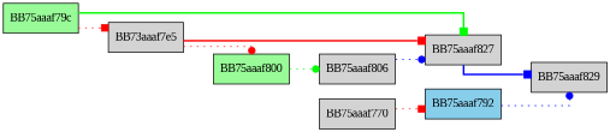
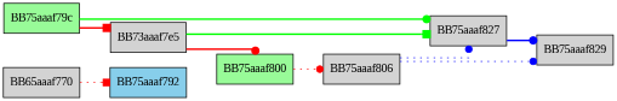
  digraph {
    fontname="Liberation Serif"
    rankdir=LR
    splines=ortho
    node [fillcolor=lightgrey fontname="Liberation Serif" shape=box style=filled]
    edge [arrowhead=dot color=red fontname="Liberation Serif" style=dotted]
    BB75aaaf792 [fillcolor=skyblue]
-   BB75aaaf770
+   BB75aaaf770 [label=BB65aaaf770]
    BB75aaaf79c [fillcolor=palegreen]
    BB75aaaf827
    n5 [label=BB73aaaf7e5]
    BB75aaaf829
    BB75aaaf800 [fillcolor=palegreen]
    BB75aaaf806
-   BB75aaaf792 -> BB75aaaf829 [color=blue]
+   BB75aaaf806 -> BB75aaaf829 [color=blue]
    BB75aaaf770 -> BB75aaaf792 [arrowhead=box]
-   BB75aaaf79c -> BB75aaaf827 [arrowhead=box color=green style=bold]
-   BB75aaaf79c -> n5 [arrowhead=box]
-   BB75aaaf827 -> BB75aaaf829 [arrowhead=box color=blue style=bold]
-   n5 -> BB75aaaf827 [arrowhead=box style=bold]
-   n5 -> BB75aaaf800
-   BB75aaaf800 -> BB75aaaf806 [color=green]
+   BB75aaaf79c -> BB75aaaf827 [color=green style=bold]
+   BB75aaaf79c -> n5 [arrowhead=box style=bold]
+   BB75aaaf827 -> BB75aaaf829 [color=blue style=bold]
+   n5 -> BB75aaaf827 [arrowhead=box color=green style=bold]
+   n5 -> BB75aaaf800 [style=bold]
+   BB75aaaf800 -> BB75aaaf806
    BB75aaaf806 -> BB75aaaf827 [color=blue]
  }
